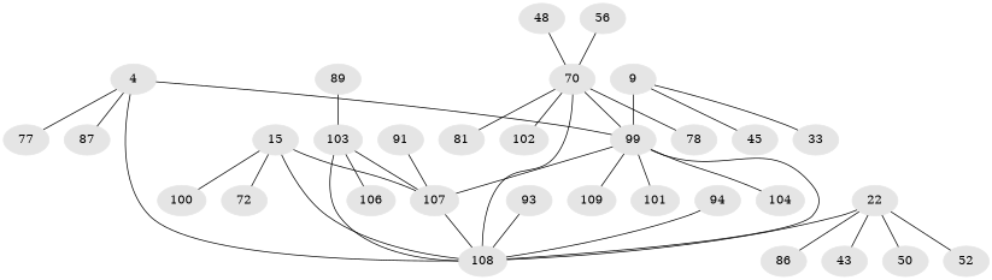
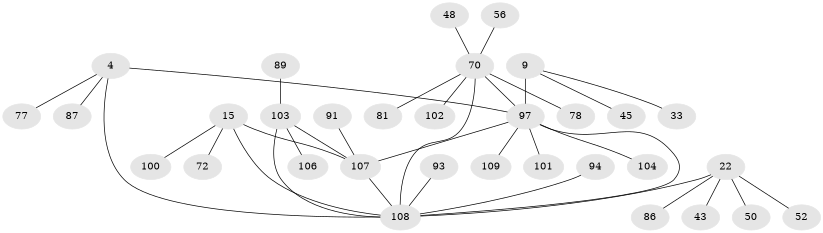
  graph {
    node [color=gray90 style=filled]
    4 [super="+3"]
    n2 [label=77 super="+61"]
    87
-   99 [super="+27+98"]
+   99 [super="+27+98" label=97]
    108 [super="+76+105+96"]
    107 [super="+79+88"]
    101 [super="+92"]
    104
    109
    9 [super="+8"]
    33
    45 [super="+30"]
    15 [super="+12"]
    72
    100 [super="+82"]
    22 [super="+21"]
    43
    50
    52
    86
    70 [super="+18"]
    78
    81
    102 [super="+97"]
    48
    56
    103 [super="+83+64"]
    106 [super="+57+60"]
    89 [super="+31"]
    91 [super="+42"]
    93
    94
    4 -- n2
    4 -- 87
    4 -- 99
    4 -- 108 [weight=8]
    99 -- 108 [weight=2]
    99 -- 107
    99 -- 101
    99 -- 104
    99 -- 109
    107 -- 108 [weight=2]
    9 -- 99 [weight=6]
    9 -- 33
    9 -- 45
    15 -- 108
    15 -- 107 [weight=6]
    15 -- 72
    15 -- 100
    22 -- 108 [weight=8]
    22 -- 43
    22 -- 50
    22 -- 52
    22 -- 86
    70 -- 99 [weight=3]
    70 -- 108 [weight=2]
    70 -- 78
    70 -- 81
    70 -- 102
    48 -- 70
    56 -- 70
    103 -- 108
    103 -- 107
    103 -- 106
    89 -- 103
    91 -- 107
    93 -- 108
    94 -- 108
  }
